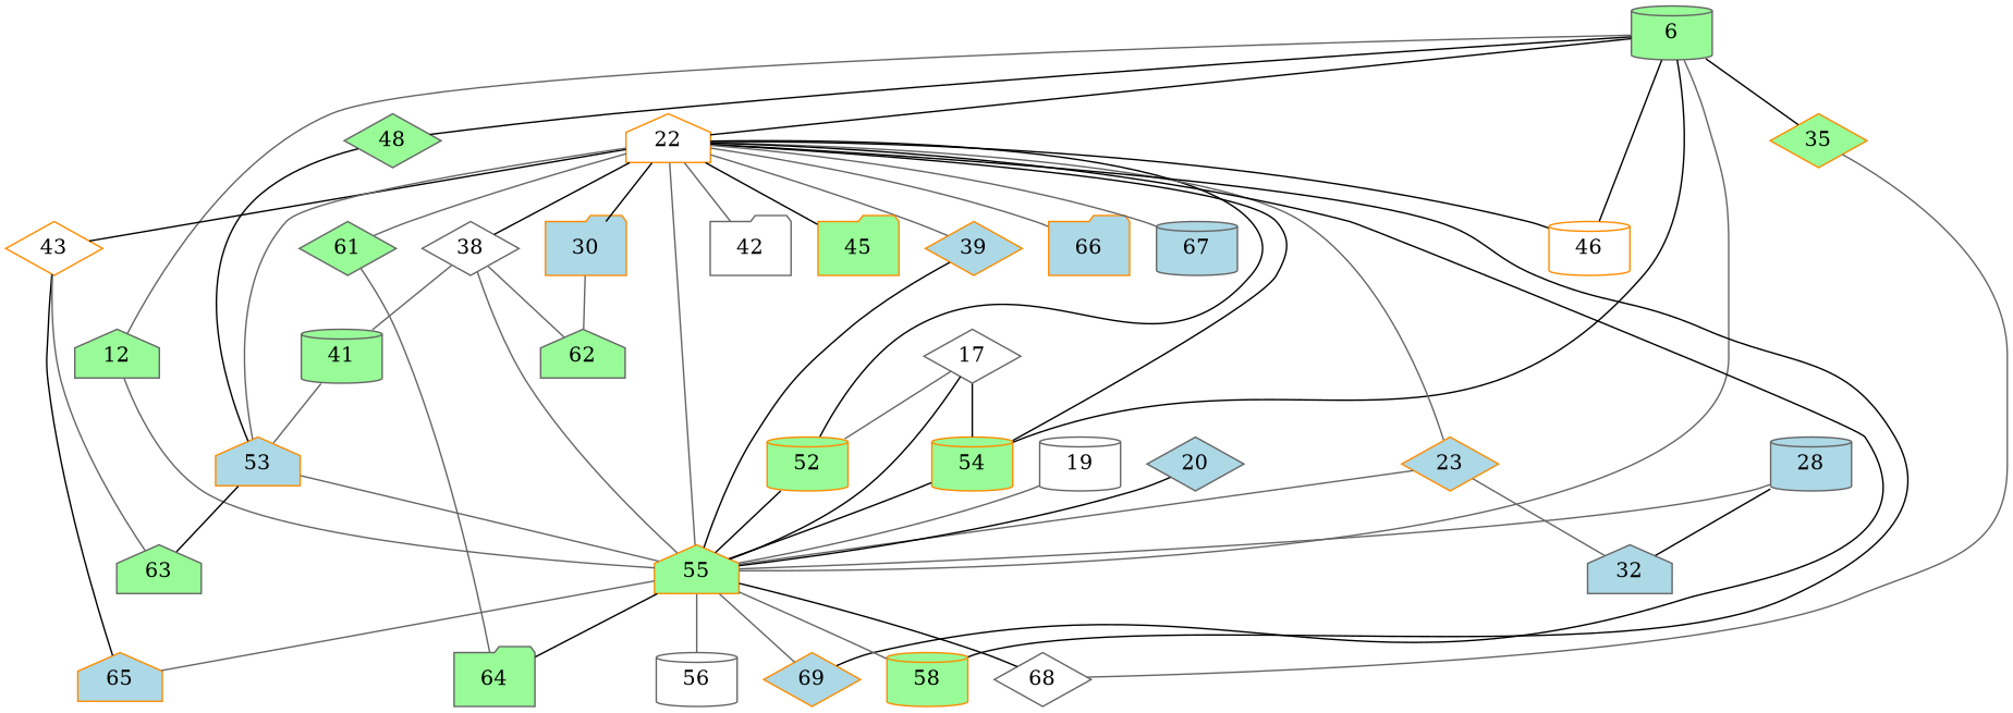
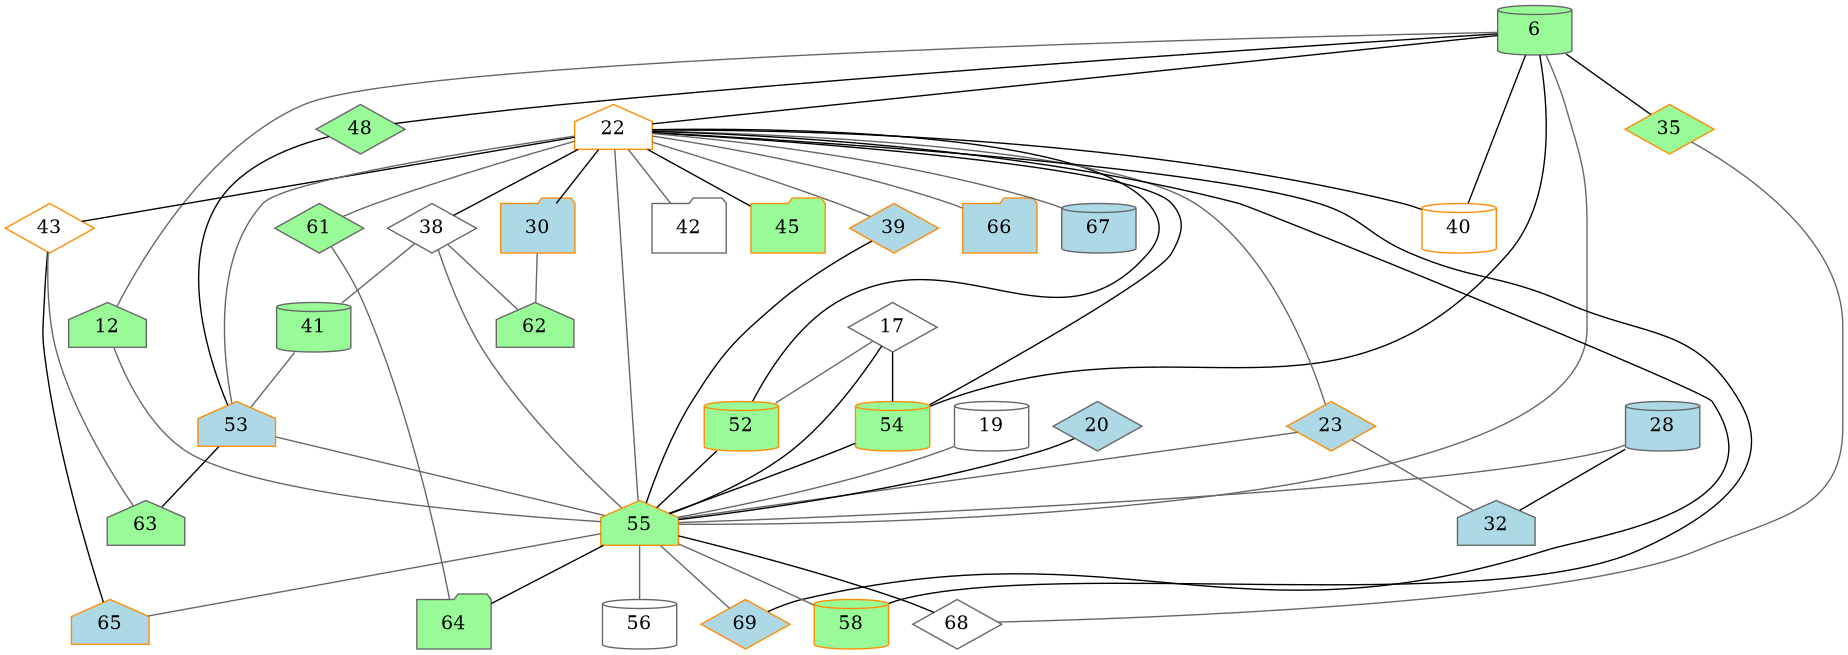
  graph {
    node [color=gray40 fillcolor=palegreen shape=diamond style=filled]
    edge [color=gray40]
    6 [shape=cylinder super="+2"]
    12 [shape=house]
    22 [color=darkorange fillcolor=white shape=house super="+21+13+9+7"]
    35 [color=darkorange]
-   40 [color=darkorange fillcolor=white shape=cylinder label=46]
+   40 [color=darkorange fillcolor=white shape=cylinder]
    48
    54 [color=darkorange shape=cylinder super="+44+46"]
    55 [color=darkorange shape=house super="+3+18"]
    52 [color=darkorange shape=cylinder super="+37"]
    23 [color=darkorange fillcolor=lightblue]
    30 [color=darkorange fillcolor=lightblue shape=folder]
    38 [fillcolor=white super="+34+26"]
    39 [color=darkorange fillcolor=lightblue]
    42 [fillcolor=white shape=folder]
    43 [color=darkorange fillcolor=white super="+36"]
    45 [color=darkorange shape=folder]
    53 [color=darkorange fillcolor=lightblue shape=house super="+31"]
    58 [color=darkorange shape=cylinder]
    61 [super="+14"]
    66 [color=darkorange fillcolor=lightblue shape=folder]
    67 [fillcolor=lightblue shape=cylinder]
    69 [color=darkorange fillcolor=lightblue super="+47+57+51"]
    68 [fillcolor=white super="+60"]
    65 [color=darkorange fillcolor=lightblue shape=house]
    56 [fillcolor=white shape=cylinder super="+29+50"]
    64 [shape=folder]
    17 [fillcolor=white]
    19 [fillcolor=white shape=cylinder]
    20 [fillcolor=lightblue]
    32 [fillcolor=lightblue shape=house]
    62 [shape=house]
    41 [shape=cylinder]
    63 [shape=house]
    28 [fillcolor=lightblue shape=cylinder]
    6 -- 12
    6 -- 22 [color=black weight=8]
    6 -- 35 [color=black weight=2]
    6 -- 40 [color=black]
    6 -- 48 [color=black]
    6 -- 54 [color=black]
    6 -- 55 [weight=9]
    12 -- 55
    22 -- 40 [color=black]
    22 -- 54 [color=black]
    22 -- 55 [weight=20]
    22 -- 52 [color=black]
    22 -- 23
    22 -- 30 [color=black weight=2]
    22 -- 38 [color=black weight=3]
    22 -- 39 [weight=2]
    22 -- 42 [weight=2]
    22 -- 43 [color=black weight=3]
    22 -- 45 [color=black]
    22 -- 53 [weight=3]
    22 -- 58 [color=black]
    22 -- 61 [weight=3]
    22 -- 66 [weight=2]
    22 -- 67 [weight=2]
    22 -- 69 [color=black weight=3]
    35 -- 68
    48 -- 53 [color=black]
    54 -- 55 [color=black]
    55 -- 58
    55 -- 69 [weight=5]
    55 -- 68 [color=black weight=2]
    55 -- 65
    55 -- 56 [weight=4]
    55 -- 64 [color=black]
    52 -- 55 [color=black]
    23 -- 55
    23 -- 32
    30 -- 62
    38 -- 55
    38 -- 62
    38 -- 41
    39 -- 55 [color=black]
    43 -- 65 [color=black]
    43 -- 63
    53 -- 55 [weight=2]
    53 -- 63 [color=black]
    61 -- 64
    17 -- 54 [color=black weight=2]
    17 -- 55 [color=black weight=2]
    17 -- 52
    19 -- 55 [weight=2]
    20 -- 55 [color=black weight=2]
    41 -- 53
    28 -- 55 [weight=2]
    28 -- 32 [color=black]
  }
